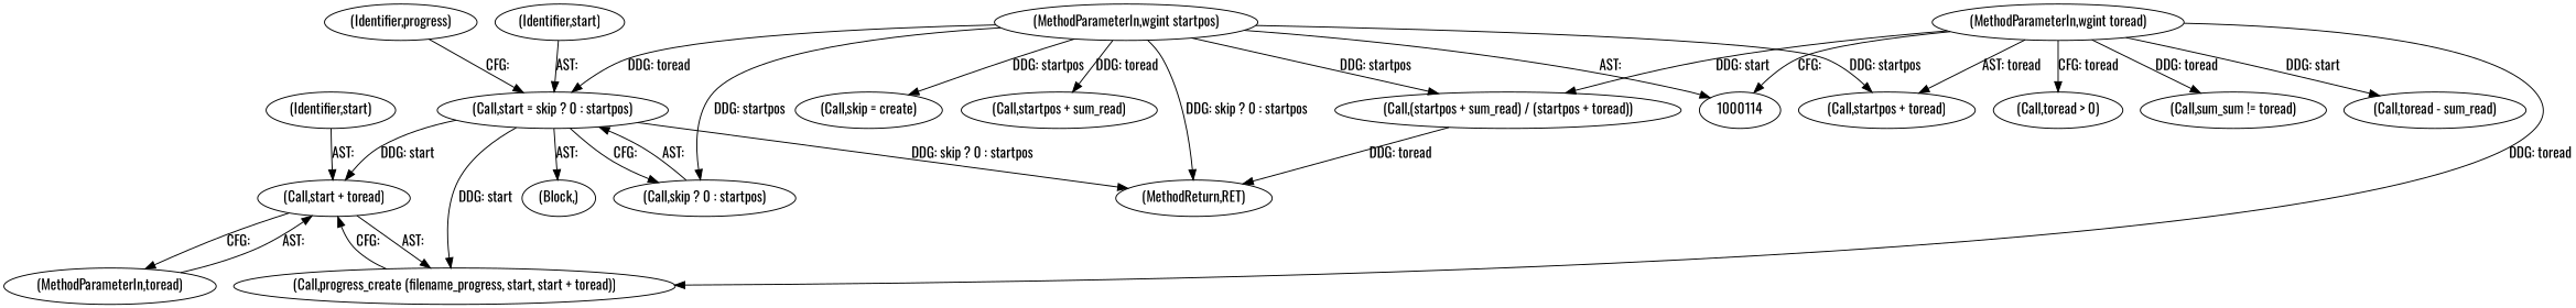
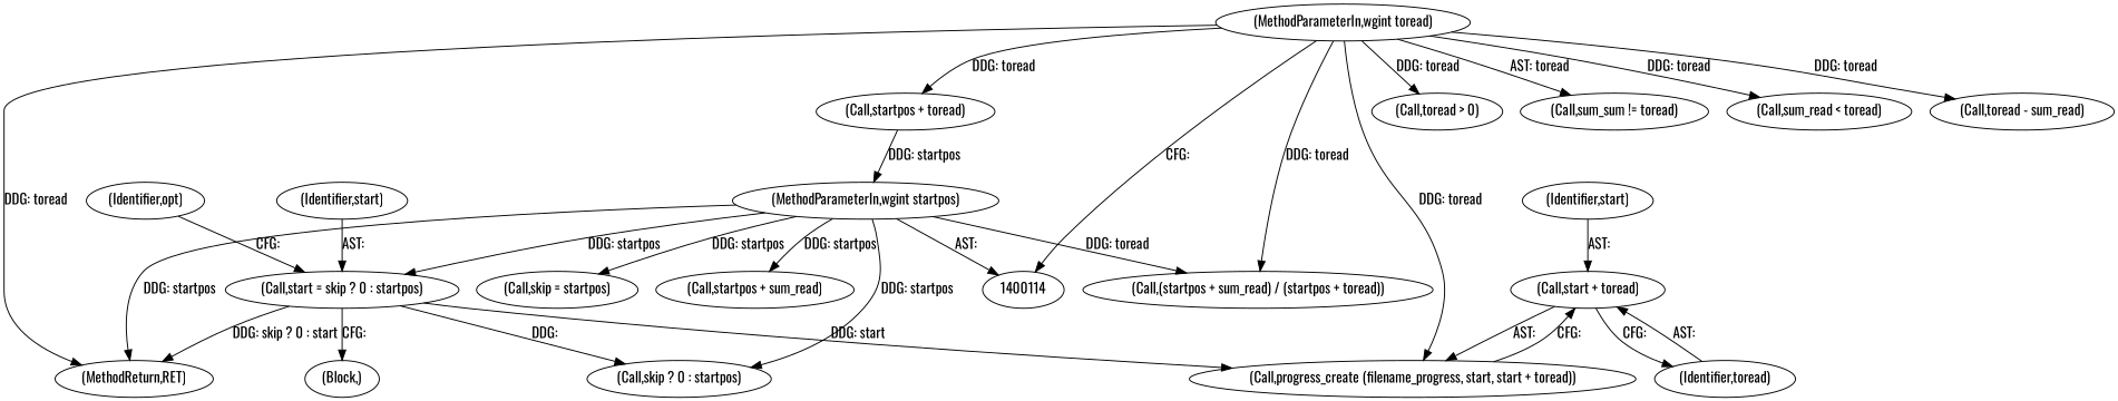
  digraph {
    fontname=Oswald
    node [fontname=Oswald]
    edge [fontname=Oswald]
    n1 [label="(Call,start + toread)"]
    n2 [label="(Call,progress_create (filename_progress, start, start + toread))"]
-   n3 [label="(MethodParameterIn,toread)"]
+   n3 [label="(Identifier,toread)"]
    n4 [label="(Call,start = skip ? 0 : startpos)"]
    n5 [label="(Call,skip ? 0 : startpos)"]
    n6 [label="(Block,)"]
    n7 [label="(MethodReturn,RET)"]
    n8 [label="(MethodParameterIn,wgint startpos)"]
-   n9 [label="(Call,skip = create)"]
+   n9 [label="(Call,skip = startpos)"]
    n10 [label="(Call,startpos + toread)"]
    n11 [label="(Call,(startpos + sum_read) / (startpos + toread))"]
    n12 [label="(Call,startpos + sum_read)"]
-   1000114
+   1000114 [label=1400114]
    n14 [label="(MethodParameterIn,wgint toread)"]
    n15 [label="(Call,toread > 0)"]
    n16 [label="(Call,sum_sum != toread)"]
+   n17 [label="(Call,sum_read < toread)"]
    n18 [label="(Call,toread - sum_read)"]
    n19 [label="(Identifier,start)"]
-   n20 [label="(Identifier,progress)"]
+   n20 [label="(Identifier,opt)"]
    n21 [label="(Identifier,start)"]
    n1 -> n2 [label="AST: "]
    n1 -> n3 [label="CFG: "]
    n2 -> n1 [label="CFG: "]
    n3 -> n1 [label="AST: "]
-   n4 -> n1 [label="DDG: start"]
    n4 -> n2 [label="DDG: start"]
-   n4 -> n5 [label="CFG: "]
-   n4 -> n6 [label="AST: "]
-   n4 -> n7 [label="DDG: skip ? 0 : startpos"]
-   n5 -> n4 [label="AST: "]
-   n8 -> n4 [label="DDG: toread"]
+   n4 -> n5 [label="DDG: "]
+   n4 -> n6 [label="CFG: "]
+   n4 -> n7 [label="DDG: skip ? 0 : start"]
+   n8 -> n4 [label="DDG: startpos"]
    n8 -> n5 [label="DDG: startpos"]
-   n8 -> n7 [label="DDG: skip ? 0 : startpos"]
+   n8 -> n7 [label="DDG: startpos"]
    n8 -> n9 [label="DDG: startpos"]
-   n8 -> n10 [label="DDG: startpos"]
-   n8 -> n11 [label="DDG: startpos"]
-   n8 -> n12 [label="DDG: toread"]
+   n10 -> n8 [label="DDG: startpos"]
+   n8 -> n11 [label="DDG: toread"]
+   n8 -> n12 [label="DDG: startpos"]
    n8 -> 1000114 [label="AST: "]
    n14 -> n2 [label="DDG: toread"]
-   n11 -> n7 [label="DDG: toread"]
-   n14 -> n10 [label="AST: toread"]
-   n14 -> n11 [label="DDG: start"]
+   n14 -> n7 [label="DDG: toread"]
+   n14 -> n10 [label="DDG: toread"]
+   n14 -> n11 [label="DDG: toread"]
    n14 -> 1000114 [label="CFG: "]
-   n14 -> n15 [label="CFG: toread"]
-   n14 -> n16 [label="DDG: toread"]
-   n14 -> n18 [label="DDG: start"]
+   n14 -> n15 [label="DDG: toread"]
+   n14 -> n16 [label="AST: toread"]
+   n14 -> n17 [label="DDG: toread"]
+   n14 -> n18 [label="DDG: toread"]
    n19 -> n1 [label="AST: "]
    n20 -> n4 [label="CFG: "]
    n21 -> n4 [label="AST: "]
  }
